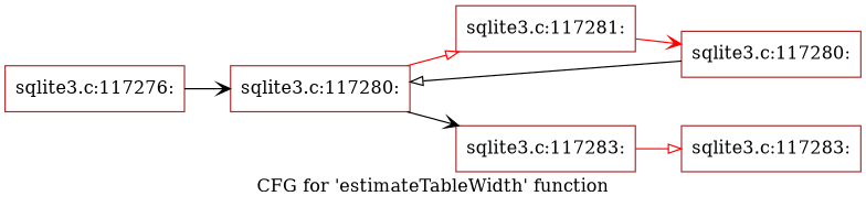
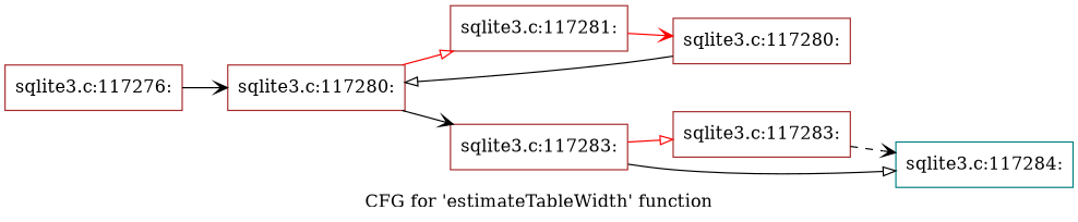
  digraph {
    label="CFG for 'estimateTableWidth' function"
    rankdir=LR
    node [shape=record color=brown]
    edge [color=black style=solid arrowhead=vee]
    n1 [label="{sqlite3.c:117276:}"]
    n2 [label="{sqlite3.c:117280:}"]
    n3 [label="{sqlite3.c:117281:}"]
    n4 [label="{sqlite3.c:117283:}"]
    n5 [label="{sqlite3.c:117280:}"]
    n6 [label="{sqlite3.c:117283:}"]
+   n7 [label="{sqlite3.c:117284:}" color=teal]
    n1 -> n2
    n2 -> n3 [color=red arrowhead=onormal]
    n2 -> n4
    n3 -> n5 [color=red]
    n4 -> n6 [color=red arrowhead=onormal]
+   n4 -> n7 [arrowhead=onormal]
    n5 -> n2 [arrowhead=onormal]
+   n6 -> n7 [style=dashed]
  }
